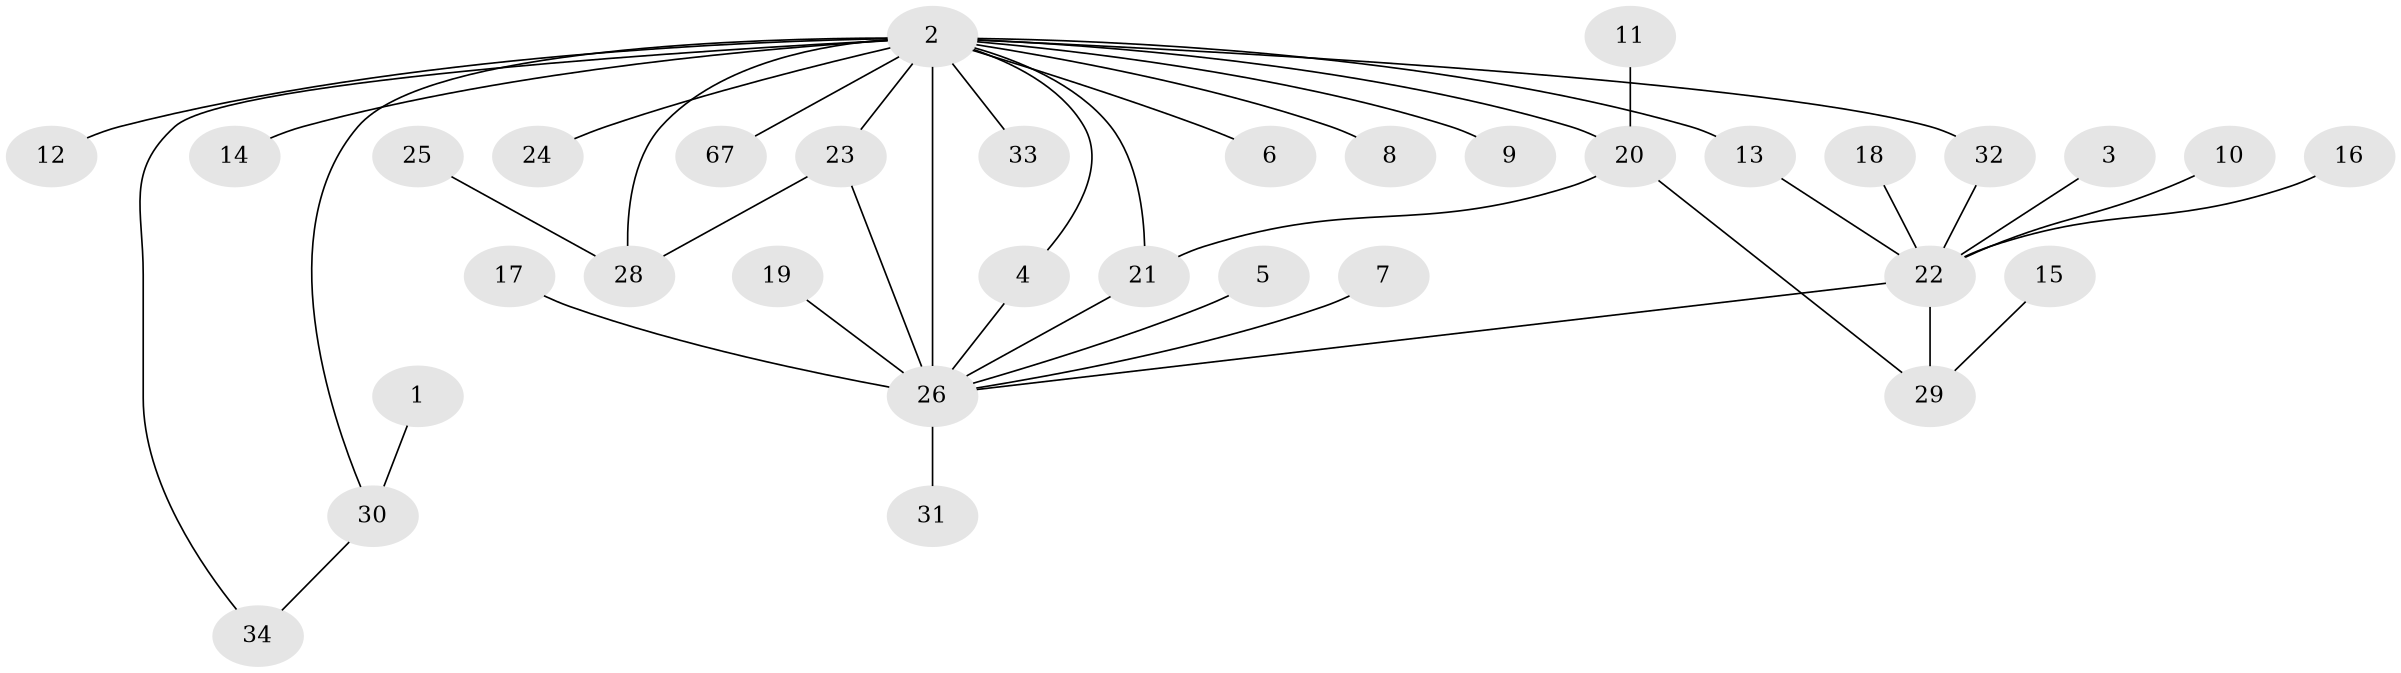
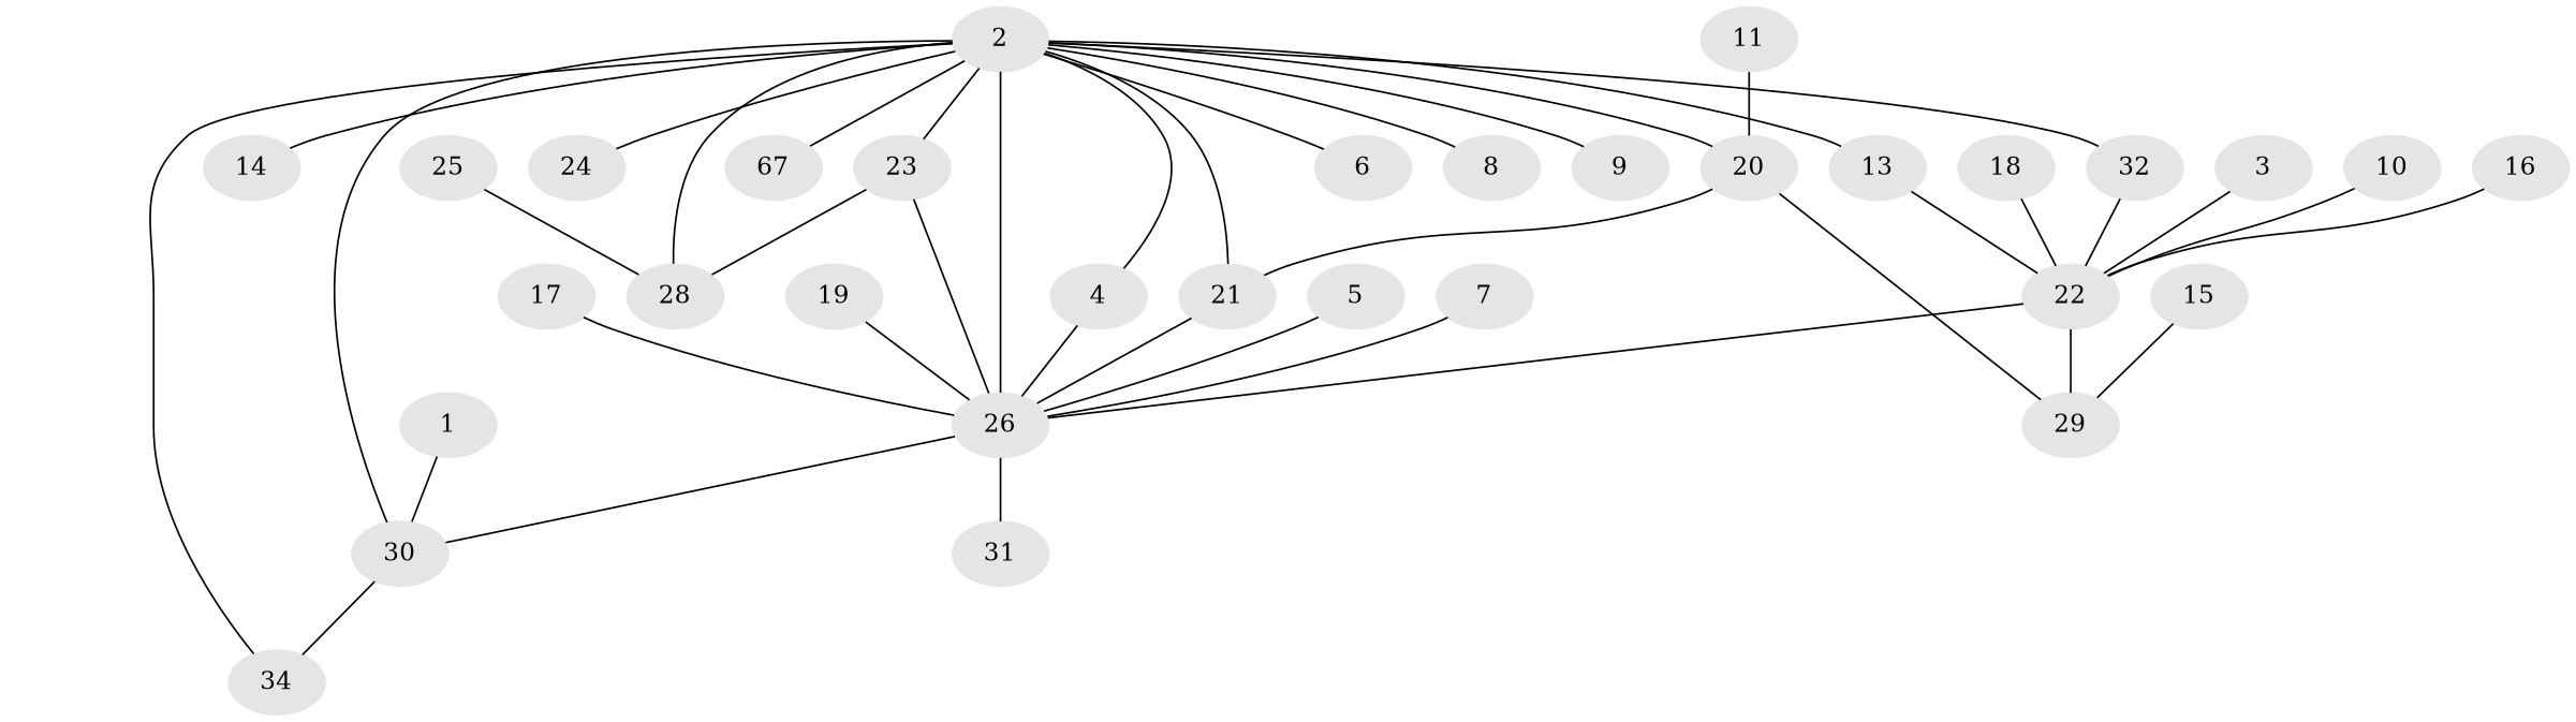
  graph {
    fontname="DejaVu Serif"
    node [color=gray90 fontname="DejaVu Serif" style=filled]
    edge [fontname="DejaVu Serif" weight=1.0]
    1
    30
    34
    2
    4
    6
    8
    9
-   12
    13
    14
    20
    23
    24
    26
    n16 [label=67]
    28
    32
-   33
    21
    22
    29
    31
    3
    5
    7
    10
    11
    15
    16
    17
    18
    19
    25
    1 -- 30
    30 -- 34
    2 -- 30
    2 -- 34
    2 -- 4
    2 -- 6
    2 -- 8
    2 -- 9
-   2 -- 12
    2 -- 13
    2 -- 14
    2 -- 20 [weight=2.0]
    2 -- 23
    2 -- 24
    2 -- 26 [weight=2.0]
    2 -- n16
    2 -- 28 [weight=4.0]
    2 -- 32
-   2 -- 33
    2 -- 21
    4 -- 26
    13 -- 22
    20 -- 21
    20 -- 29
    23 -- 26
    23 -- 28 [weight=2.0]
+   26 -- 30
    26 -- 31
    32 -- 22
    21 -- 26
    22 -- 26
    22 -- 29
    3 -- 22
    5 -- 26
    7 -- 26
    10 -- 22
    11 -- 20
    15 -- 29
    16 -- 22
    17 -- 26
    18 -- 22
    19 -- 26
    25 -- 28
  }
